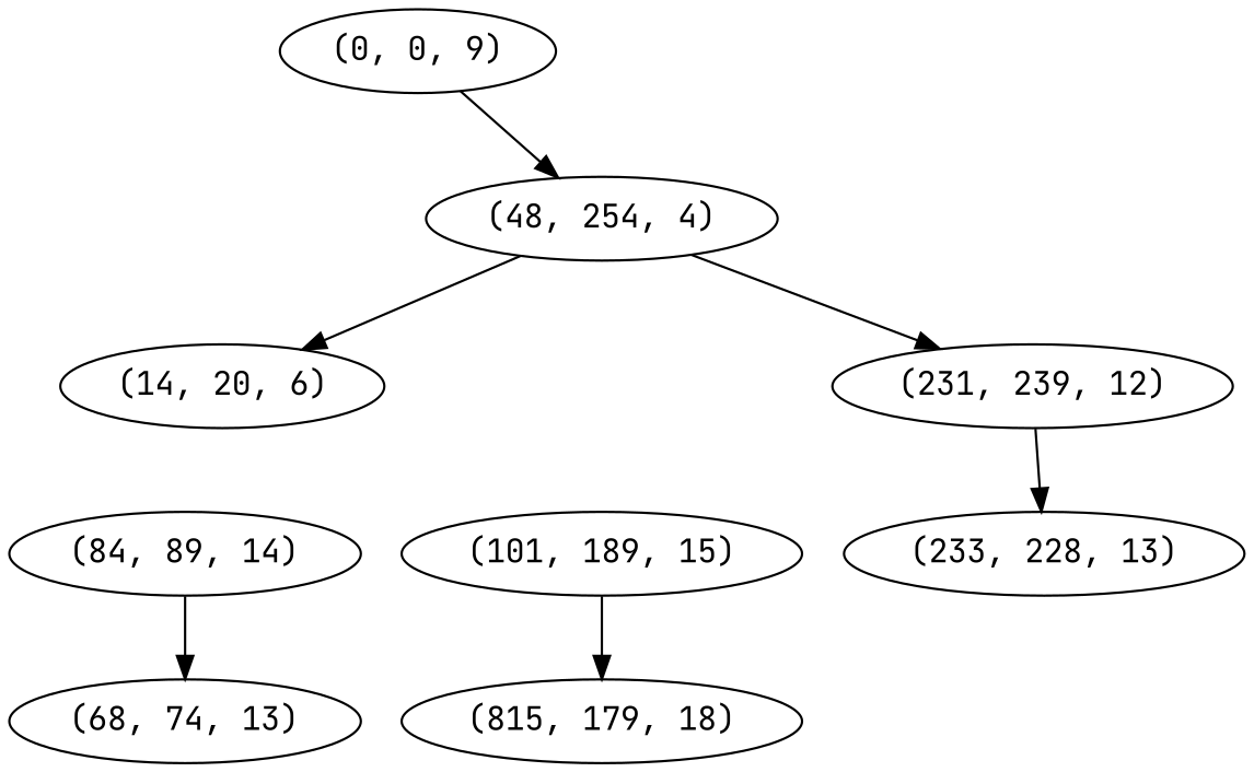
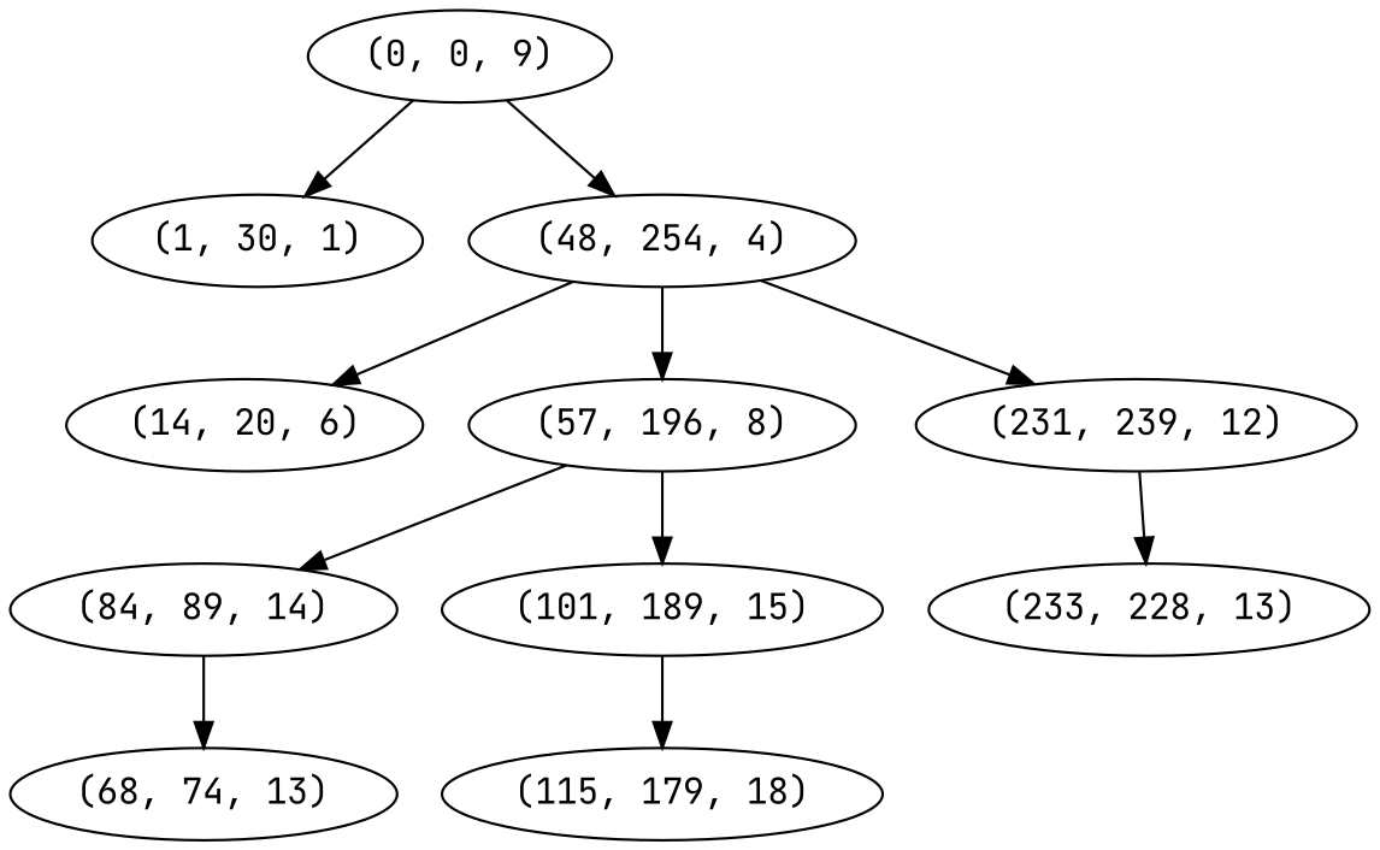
  digraph {
    fontname="JetBrains Mono"
    node [fontname="JetBrains Mono"]
    edge [fontname="JetBrains Mono"]
    n1 [label="(0, 0, 9)"]
+   "(1, 30, 1)"
    "(48, 254, 4)"
    "(14, 20, 6)"
+   "(57, 196, 8)"
    "(231, 239, 12)"
    "(84, 89, 14)"
    "(101, 189, 15)"
    n9 [label="(233, 228, 13)"]
    "(68, 74, 13)"
-   "(115, 179, 18)" [label="(815, 179, 18)"]
+   "(115, 179, 18)"
+   n1 -> "(1, 30, 1)"
    n1 -> "(48, 254, 4)"
    "(48, 254, 4)" -> "(14, 20, 6)"
+   "(48, 254, 4)" -> "(57, 196, 8)"
    "(48, 254, 4)" -> "(231, 239, 12)"
+   "(57, 196, 8)" -> "(84, 89, 14)"
+   "(57, 196, 8)" -> "(101, 189, 15)"
    "(231, 239, 12)" -> n9
    "(84, 89, 14)" -> "(68, 74, 13)"
    "(101, 189, 15)" -> "(115, 179, 18)"
  }
